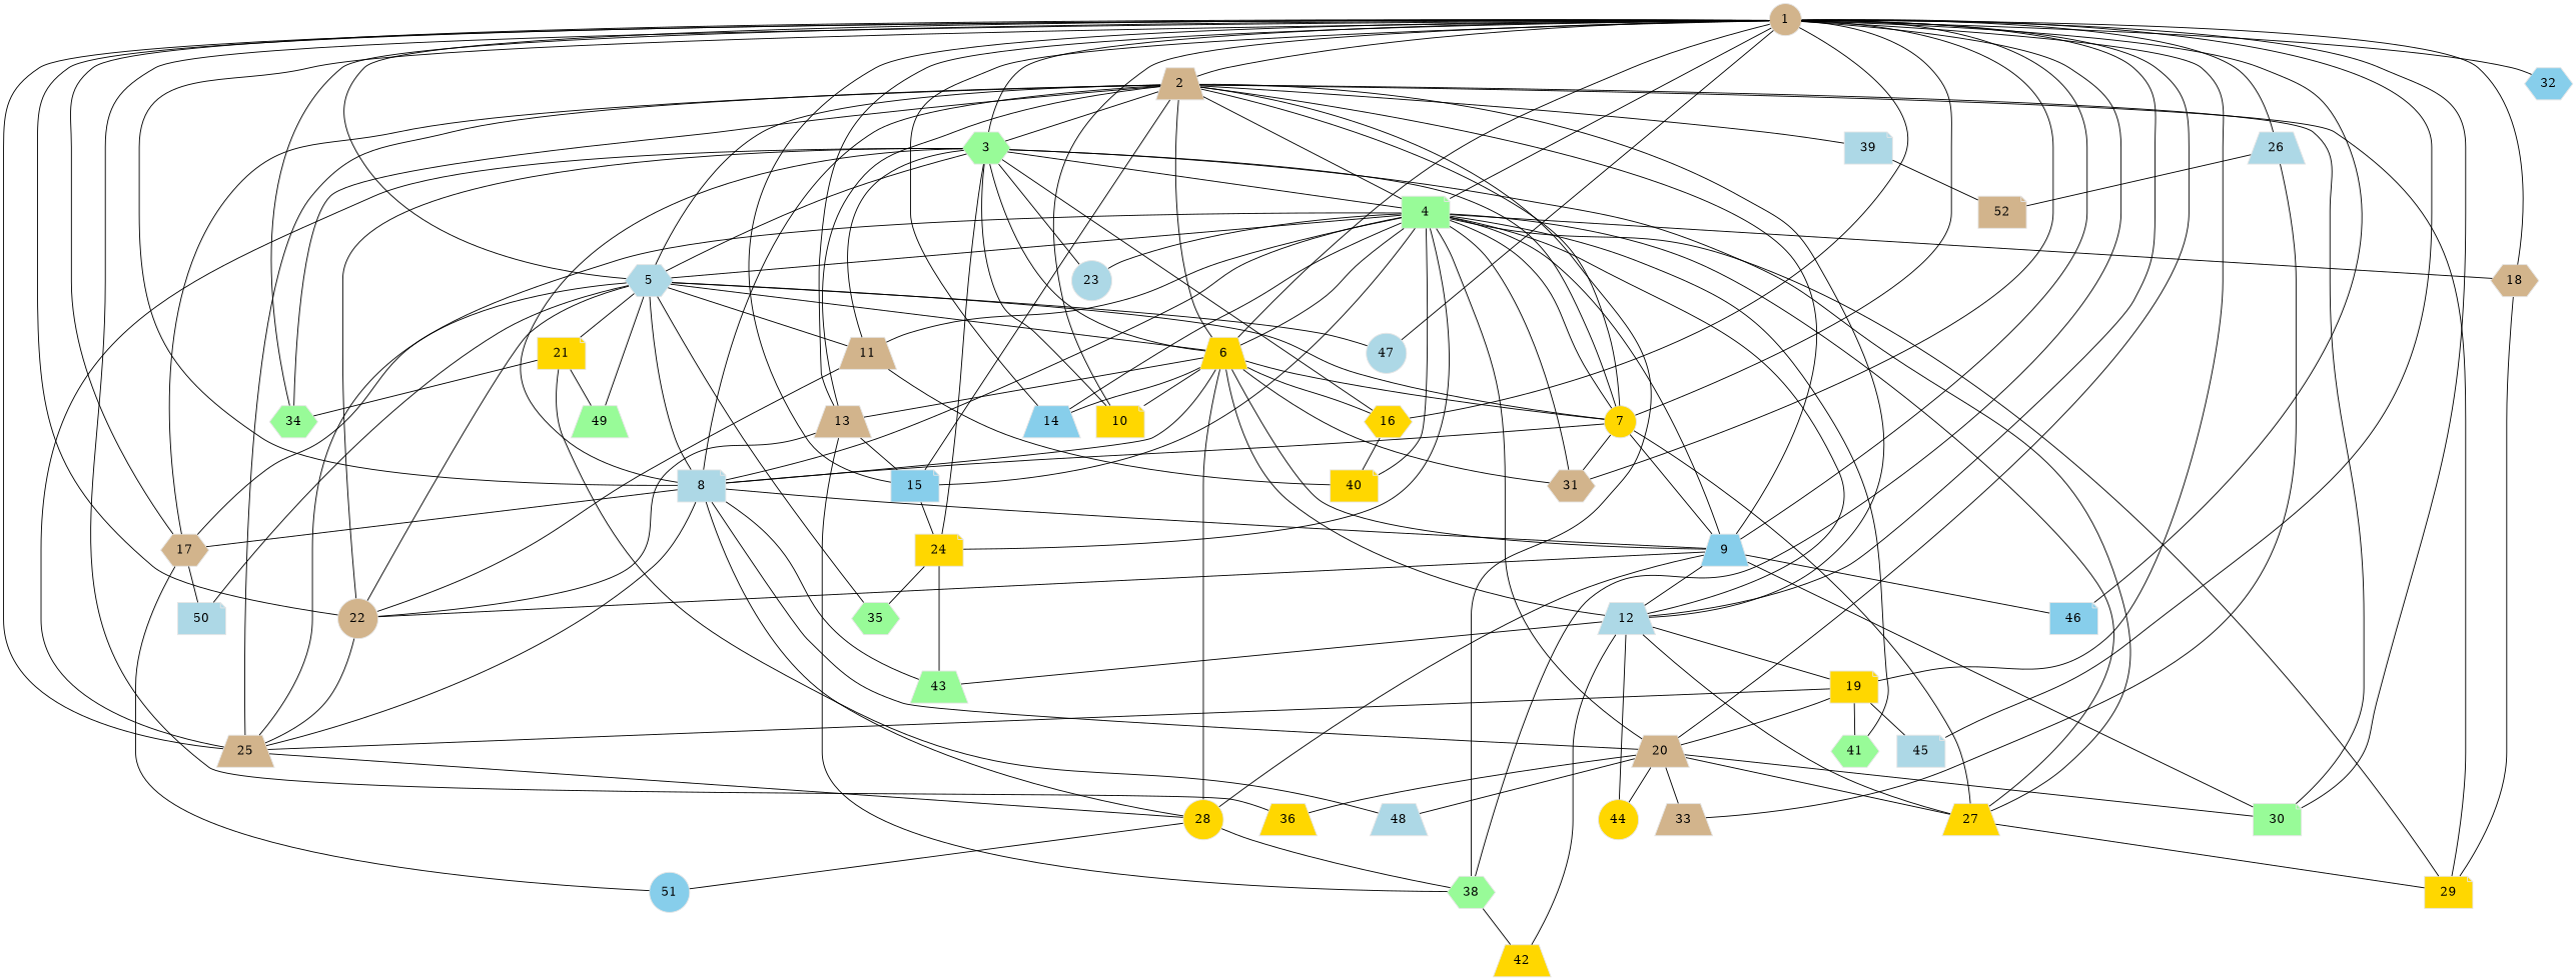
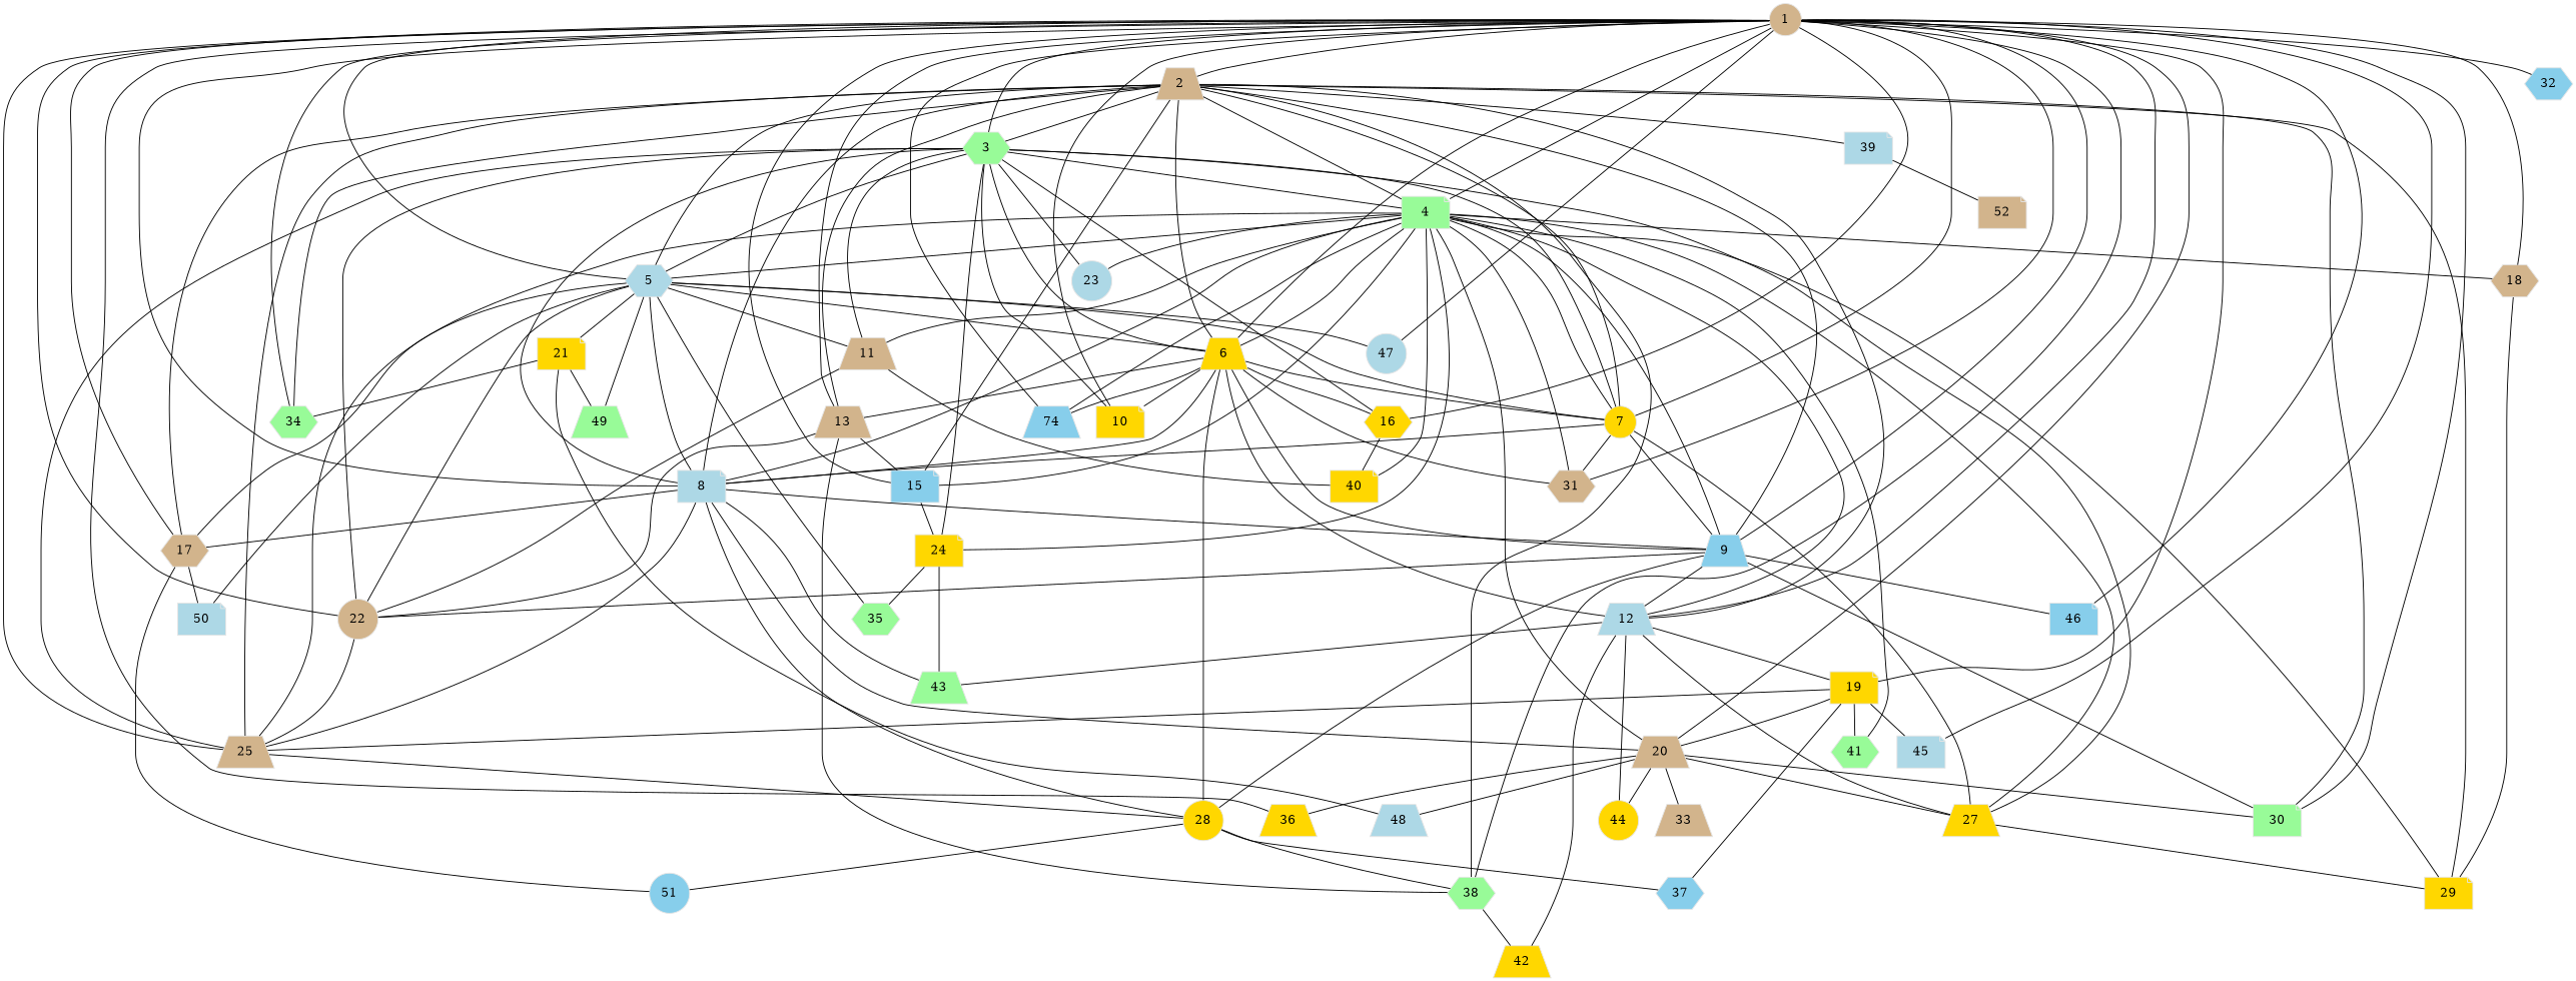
  graph {
    node [color=gray90 fillcolor=gold shape=trapezium style=filled]
    edge [weight=1.0]
    1 [fillcolor=tan shape=circle]
    2 [fillcolor=tan]
    3 [fillcolor=palegreen shape=hexagon]
    4 [fillcolor=palegreen shape=note]
    5 [fillcolor=lightblue shape=hexagon]
    6
    7 [shape=circle]
    8 [fillcolor=lightblue shape=note]
    9 [fillcolor=skyblue]
    10 [shape=note]
    12 [fillcolor=lightblue]
    13 [fillcolor=tan]
-   14 [fillcolor=skyblue]
+   14 [fillcolor=skyblue label=74]
    15 [fillcolor=skyblue shape=note]
    16 [shape=hexagon]
    17 [fillcolor=tan shape=hexagon]
    18 [fillcolor=tan shape=hexagon]
    19 [shape=note]
    20 [fillcolor=tan]
    22 [fillcolor=tan shape=circle]
    25 [fillcolor=tan]
-   26 [fillcolor=lightblue]
    30 [fillcolor=palegreen shape=note]
    31 [fillcolor=tan shape=hexagon]
    32 [fillcolor=skyblue shape=hexagon]
    34 [fillcolor=palegreen shape=hexagon]
    36
    38 [fillcolor=palegreen shape=hexagon]
    45 [fillcolor=lightblue shape=note]
    46 [fillcolor=skyblue shape=note]
    47 [fillcolor=lightblue shape=circle]
    29 [shape=note]
    39 [fillcolor=lightblue shape=note]
    11 [fillcolor=tan]
    23 [fillcolor=lightblue shape=circle]
    24 [shape=note]
    27
    40 [shape=note]
    41 [fillcolor=palegreen shape=hexagon]
    21 [shape=note]
    35 [fillcolor=palegreen shape=hexagon]
    49 [fillcolor=palegreen]
    50 [fillcolor=lightblue shape=note]
    28 [shape=circle]
    43 [fillcolor=palegreen]
    42
    44 [shape=circle]
    51 [fillcolor=skyblue shape=circle]
+   37 [fillcolor=skyblue shape=hexagon]
    33 [fillcolor=tan]
    48 [fillcolor=lightblue]
    52 [fillcolor=tan shape=note]
    1 -- 2 [weight=3.0]
    1 -- 3 [weight=4.0]
    1 -- 4 [weight=3.0]
    1 -- 5 [weight=2.0]
    1 -- 6 [weight=3.0]
    1 -- 7 [weight=2.0]
    1 -- 8 [weight=2.0]
    1 -- 9 [weight=2.0]
    1 -- 10
    1 -- 12 [weight=2.0]
    1 -- 13
    1 -- 14 [weight=2.0]
    1 -- 15
    1 -- 16
    1 -- 17
    1 -- 18
    1 -- 19 [weight=3.0]
    1 -- 20
    1 -- 22
    1 -- 25
-   1 -- 26 [weight=2.0]
    1 -- 30
    1 -- 31
    1 -- 32 [weight=2.0]
    1 -- 34
    1 -- 36
    1 -- 38
    1 -- 45
    1 -- 46
    1 -- 47
    2 -- 3 [weight=2.0]
    2 -- 4 [weight=3.0]
    2 -- 5
    2 -- 6 [weight=2.0]
    2 -- 7 [weight=2.0]
    2 -- 8
    2 -- 9
    2 -- 12 [weight=3.0]
    2 -- 13 [weight=2.0]
    2 -- 15 [weight=4.0]
    2 -- 17 [weight=3.0]
    2 -- 25
    2 -- 30
    2 -- 34
    2 -- 38
    2 -- 29
    2 -- 39 [weight=2.0]
    3 -- 4 [weight=3.0]
    3 -- 5 [weight=3.0]
    3 -- 6 [weight=2.0]
    3 -- 7 [weight=3.0]
    3 -- 8 [weight=3.0]
    3 -- 10
    3 -- 16 [weight=3.0]
    3 -- 22 [weight=4.0]
    3 -- 25 [weight=5.0]
    3 -- 11
    3 -- 23 [weight=2.0]
    3 -- 24
    3 -- 27
    4 -- 5
    4 -- 6
    4 -- 7
    4 -- 8
    4 -- 9
    4 -- 12
    4 -- 14
    4 -- 15
    4 -- 18 [weight=2.0]
    4 -- 20 [weight=2.0]
    4 -- 25
    4 -- 31
    4 -- 29
    4 -- 11
    4 -- 23
    4 -- 24
    4 -- 27
    4 -- 40
    4 -- 41
    5 -- 6
    5 -- 7
    5 -- 8
    5 -- 17
    5 -- 22
    5 -- 47
    5 -- 11
    5 -- 21
    5 -- 35
    5 -- 49
    5 -- 50
    6 -- 7
    6 -- 8
    6 -- 9
    6 -- 10
    6 -- 12 [weight=9.0]
    6 -- 13
    6 -- 14
    6 -- 16
    6 -- 31
    6 -- 28
    7 -- 8
    7 -- 9
    7 -- 31
    7 -- 27 [weight=3.0]
    8 -- 9
    8 -- 17
    8 -- 20
    8 -- 25
    8 -- 28
    8 -- 43
    9 -- 12
    9 -- 22
    9 -- 30
    9 -- 46
    9 -- 28
    12 -- 19
    12 -- 27
    12 -- 43
    12 -- 42
    12 -- 44
    13 -- 15
    13 -- 22 [weight=2.0]
    13 -- 38
    15 -- 24
    16 -- 40
    17 -- 50
    17 -- 51
    18 -- 29
    19 -- 20
    19 -- 25
    19 -- 45
    19 -- 41
+   19 -- 37
    20 -- 30
    20 -- 36
    20 -- 27
    20 -- 44
    20 -- 33
    20 -- 48
    22 -- 25
    25 -- 28
-   26 -- 33
-   26 -- 52
    38 -- 42
    39 -- 52
    11 -- 22
    11 -- 40 [weight=2.0]
    24 -- 35
    24 -- 43
    27 -- 29
    21 -- 34
    21 -- 49
    21 -- 48
    28 -- 38
    28 -- 51
+   28 -- 37
  }
